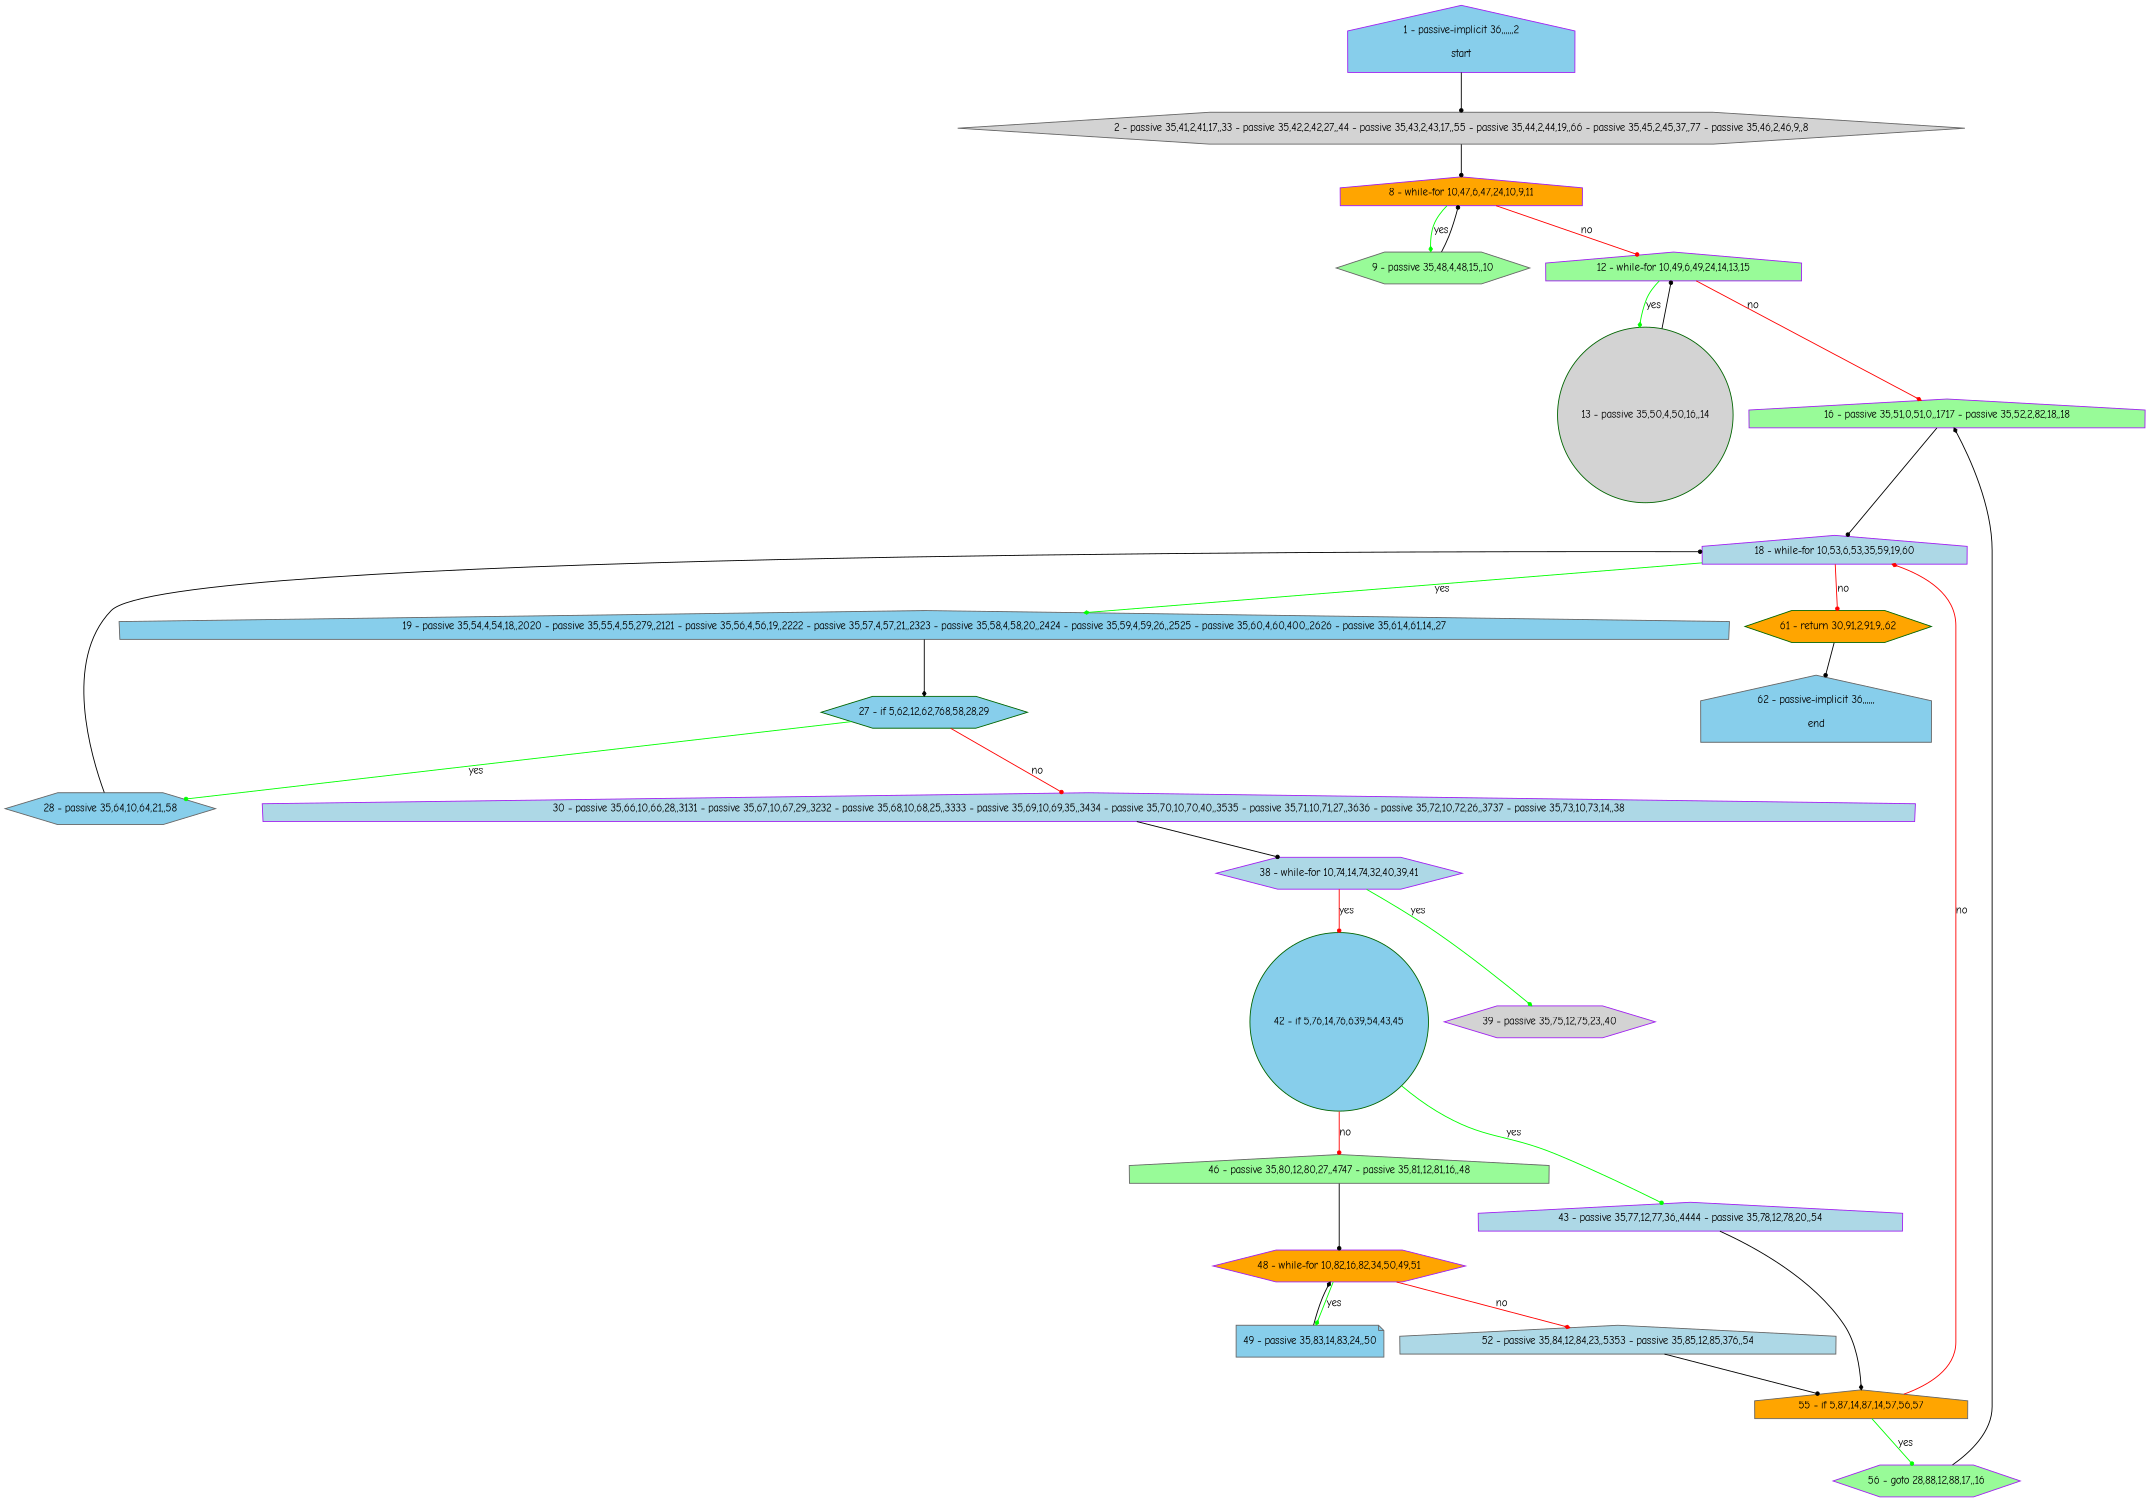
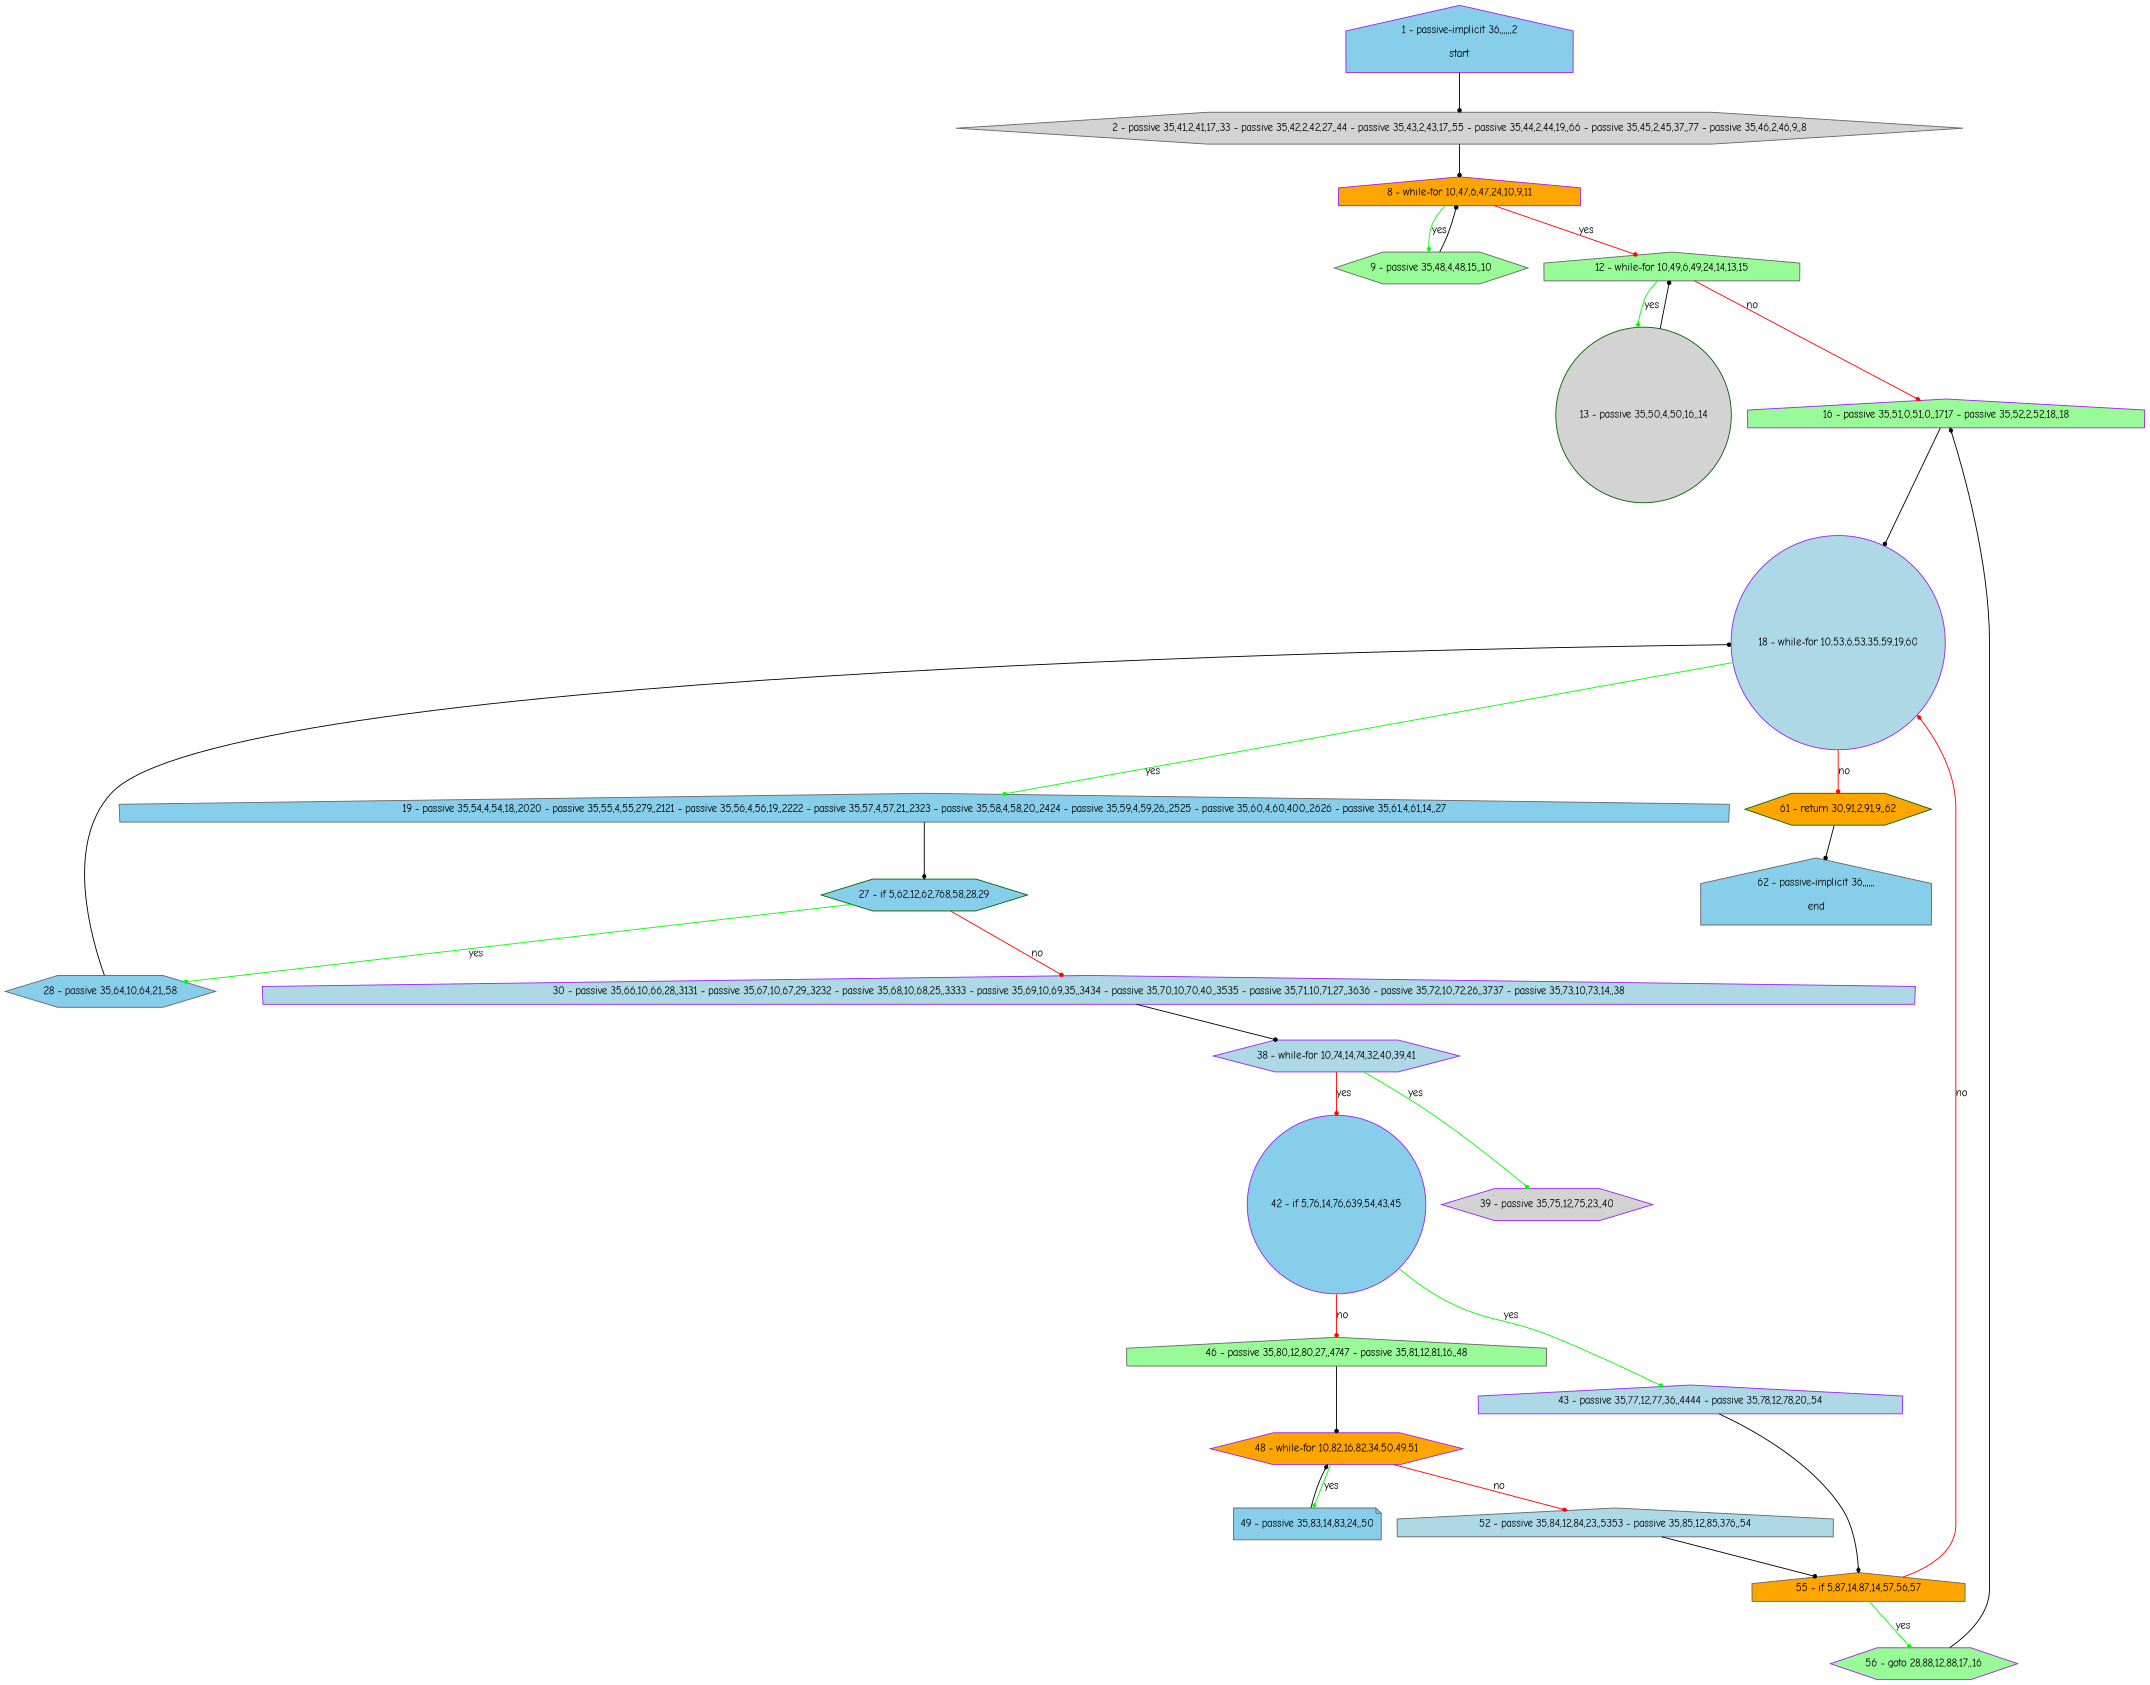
  digraph {
    bgcolor=white
    compound=true
    fillcolor="#FFFFCC"
    fontname="Comic Neue"
    fontsize=12
    pack=true
    packmode=clust
    style="rounded,filled"
    node [color=purple compound=true fillcolor=skyblue fixedsize=false fontname="Comic Neue" fontsize=12 node_initialized=no shape=house style=filled]
    edge [arrowhead=dot arrowsize=0.5 arrowtail=none color="#000000" compound=true dir=forward fontcolor=black fontname="Comic Neue" fontsize=12]
    n1 [color=gray40 fillcolor=lightgrey label="2 - passive 35,41,2,41,17,,33 - passive 35,42,2,42,27,,44 - passive 35,43,2,43,17,,55 - passive 35,44,2,44,19,,66 - passive 35,45,2,45,37,,77 - passive 35,46,2,46,9,,8" shape=hexagon]
    n2 [fillcolor=orange label="8 - while-for 10,47,6,47,24,10,9,11"]
    n3 [color=gray40 fillcolor=palegreen label="9 - passive 35,48,4,48,15,,10" shape=hexagon]
-   n4 [fillcolor=palegreen label="12 - while-for 10,49,6,49,24,14,13,15"]
+   n4 [color=gray40 fillcolor=palegreen label="12 - while-for 10,49,6,49,24,14,13,15"]
    n5 [label="1 - passive-implicit 36,,,,,,2\n\nstart"]
    n6 [color=darkgreen fillcolor=lightgrey label="13 - passive 35,50,4,50,16,,14" shape=circle]
-   n7 [fillcolor=palegreen label="16 - passive 35,51,0,51,0,,1717 - passive 35,52,2,82,18,,18"]
-   n8 [fillcolor=lightblue label="18 - while-for 10,53,6,53,35,59,19,60"]
+   n7 [fillcolor=palegreen label="16 - passive 35,51,0,51,0,,1717 - passive 35,52,2,52,18,,18"]
+   n8 [fillcolor=lightblue label="18 - while-for 10,53,6,53,35,59,19,60" shape=circle]
    n9 [color=gray40 label="19 - passive 35,54,4,54,18,,2020 - passive 35,55,4,55,279,,2121 - passive 35,56,4,56,19,,2222 - passive 35,57,4,57,21,,2323 - passive 35,58,4,58,20,,2424 - passive 35,59,4,59,26,,2525 - passive 35,60,4,60,400,,2626 - passive 35,61,4,61,14,,27"]
    n10 [color=darkgreen fillcolor=orange label="61 - return 30,91,2,91,9,,62" shape=hexagon]
    n11 [color=darkgreen label="27 - if 5,62,12,62,768,58,28,29" shape=hexagon]
    n12 [color=gray40 label="62 - passive-implicit 36,,,,,,\n\nend"]
    n13 [color=gray40 label="28 - passive 35,64,10,64,21,,58" shape=hexagon]
    n14 [fillcolor=lightblue label="30 - passive 35,66,10,66,28,,3131 - passive 35,67,10,67,29,,3232 - passive 35,68,10,68,25,,3333 - passive 35,69,10,69,35,,3434 - passive 35,70,10,70,40,,3535 - passive 35,71,10,71,27,,3636 - passive 35,72,10,72,26,,3737 - passive 35,73,10,73,14,,38"]
    n15 [fillcolor=lightblue label="38 - while-for 10,74,14,74,32,40,39,41" shape=hexagon]
    n16 [fillcolor=lightgrey label="39 - passive 35,75,12,75,23,,40" shape=hexagon]
-   n17 [color=darkgreen label="42 - if 5,76,14,76,639,54,43,45" shape=circle]
+   n17 [label="42 - if 5,76,14,76,639,54,43,45" shape=circle]
    n18 [fillcolor=lightblue label="43 - passive 35,77,12,77,36,,4444 - passive 35,78,12,78,20,,54"]
    n19 [color=gray40 fillcolor=palegreen label="46 - passive 35,80,12,80,27,,4747 - passive 35,81,12,81,16,,48"]
    n20 [color=gray40 fillcolor=orange label="55 - if 5,87,14,87,14,57,56,57"]
    n21 [fillcolor=orange label="48 - while-for 10,82,16,82,34,50,49,51" shape=hexagon]
    n22 [fillcolor=palegreen label="56 - goto 28,88,12,88,17,,16" shape=hexagon]
    n23 [color=gray40 label="49 - passive 35,83,14,83,24,,50" shape=note]
    n24 [color=gray40 fillcolor=lightblue label="52 - passive 35,84,12,84,23,,5353 - passive 35,85,12,85,376,,54"]
    n1 -> n2
    n2 -> n3 [arrowhead=diamond color="#00ff00" label=yes]
-   n2 -> n4 [color="#ff0000" label=no]
+   n2 -> n4 [color="#ff0000" label=yes]
    n3 -> n2
    n4 -> n6 [arrowhead=diamond color="#00ff00" label=yes]
    n4 -> n7 [arrowhead=diamond color="#ff0000" label=no]
    n5 -> n1
    n6 -> n4
    n7 -> n8
    n8 -> n9 [arrowhead=diamond color="#00ff00" label=yes]
    n8 -> n10 [color="#ff0000" label=no]
    n9 -> n11 [arrowhead=diamond]
    n10 -> n12
    n11 -> n13 [color="#00ff00" label=yes]
    n11 -> n14 [color="#ff0000" label=no]
    n13 -> n8
    n14 -> n15
    n15 -> n16 [arrowhead=diamond color="#00ff00" label=yes]
    n15 -> n17 [color="#ff0000" label=yes]
    n17 -> n18 [color="#00ff00" label=yes]
    n17 -> n19 [color="#ff0000" label=no]
    n18 -> n20 [arrowhead=diamond]
    n19 -> n21
    n20 -> n8 [arrowhead=diamond color="#ff0000" label=no]
    n20 -> n22 [color="#00ff00" label=yes]
    n21 -> n23 [arrowhead=diamond color="#00ff00" label=yes]
    n21 -> n24 [arrowhead=diamond color="#ff0000" label=no]
    n22 -> n7 [arrowhead=diamond]
    n23 -> n21 [arrowhead=diamond]
    n24 -> n20
  }
